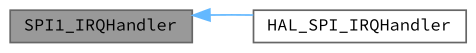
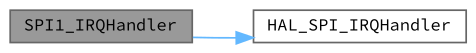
  digraph {
    rankdir=LR
    fontname="Source Code Pro"
    node [fontname="Source Code Pro" fontsize=10 shape=box style=filled]
    n1 [color=gray40 fillcolor=grey60 fontcolor=black height=0.2 label=SPI1_IRQHandler width=0.4]
    n2 [color=grey40 fillcolor=white height=0.2 label=HAL_SPI_IRQHandler width=0.4]
-   n2 -> n1 [color=steelblue1 fontname="Source Code Pro" fontsize=10 labelfontname=Helvetica labelfontsize=10 style=solid]
+   n1 -> n2 [color=steelblue1 fontname="Source Code Pro" fontsize=10 labelfontname=Helvetica labelfontsize=10 style=solid]
  }
